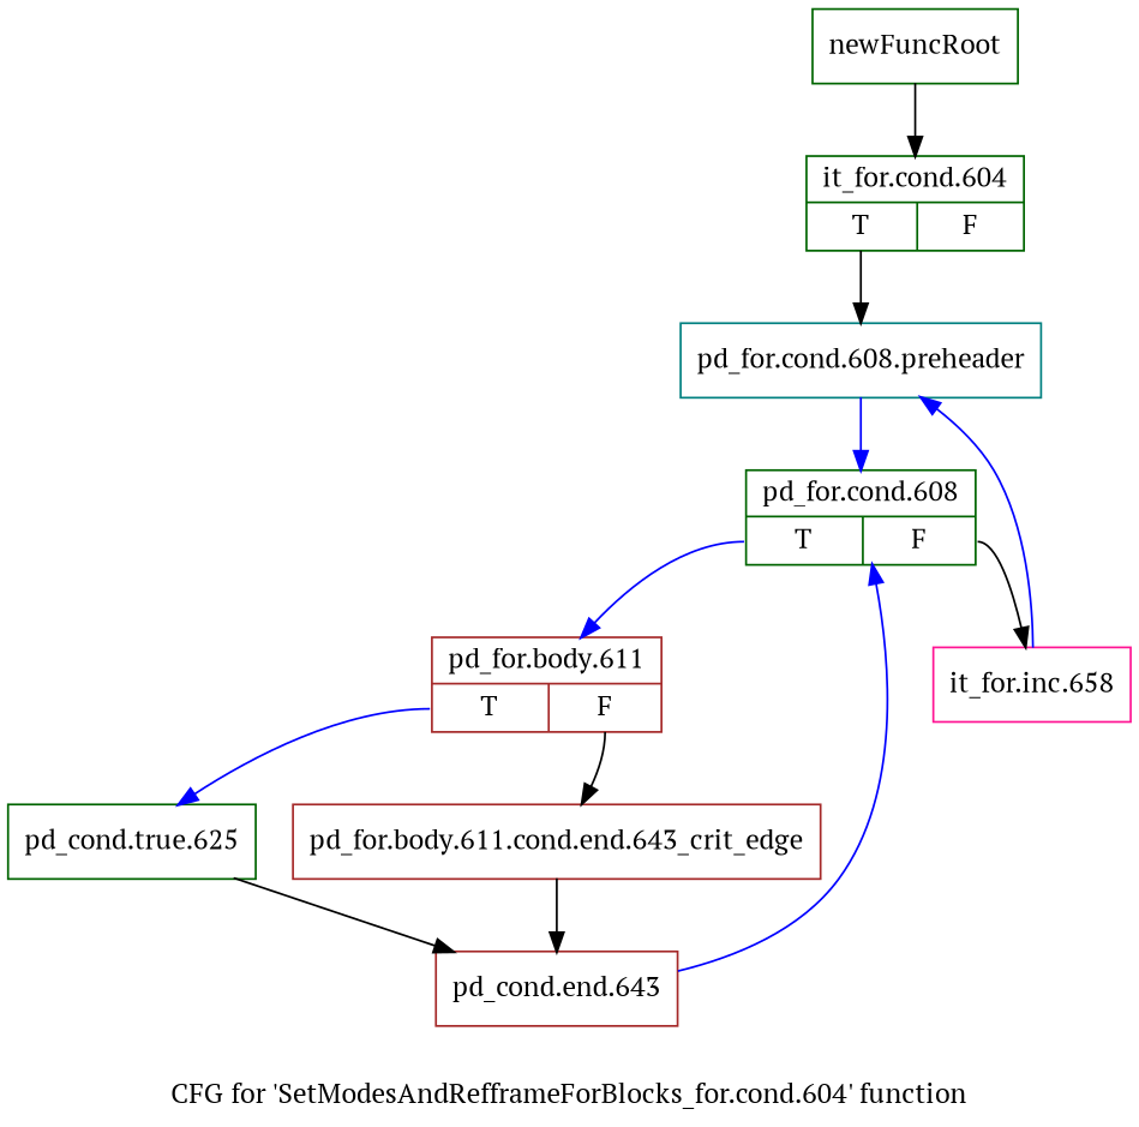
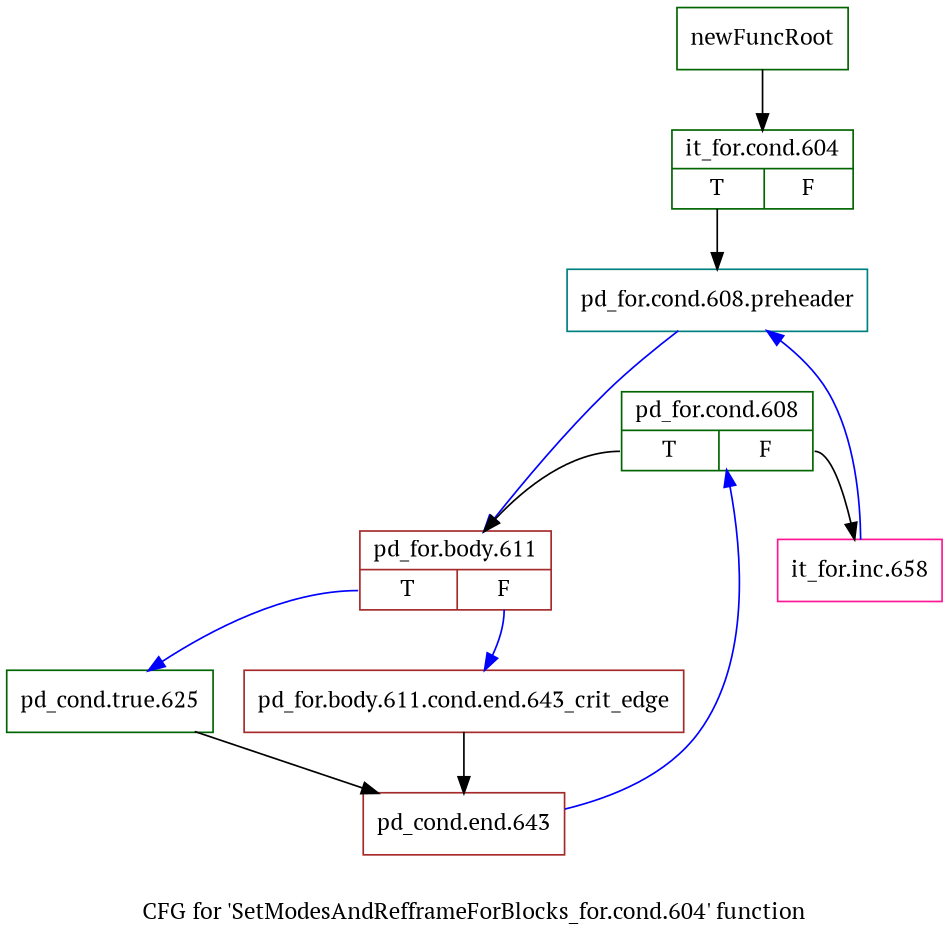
  digraph {
    fontname="PT Serif"
    label="CFG for 'SetModesAndRefframeForBlocks_for.cond.604' function"
    node [color=darkgreen fontname="PT Serif" shape=record]
    edge [color=blue fontname="PT Serif"]
    n1 [label="{newFuncRoot}"]
    n2 [label="{it_for.cond.604|{<s0>T|<s1>F}}"]
    n3 [color=teal label="{pd_for.cond.608.preheader}"]
    n4 [label="{pd_for.cond.608|{<s0>T|<s1>F}}"]
    n5 [color=brown label="{pd_for.body.611|{<s0>T|<s1>F}}"]
    n6 [color=deeppink label="{it_for.inc.658}"]
    n7 [label="{pd_cond.true.625}"]
    n8 [color=brown label="{pd_for.body.611.cond.end.643_crit_edge}"]
    n9 [color=brown label="{pd_cond.end.643}"]
    n1 -> n2 [color=black]
    n2 -> n3 [color=black tailport=s0]
-   n3 -> n4
-   n4 -> n5 [tailport=s0]
+   n3 -> n5
+   n4 -> n5 [color=black tailport=s0]
    n4 -> n6 [color=black tailport=s1]
    n5 -> n7 [tailport=s0]
-   n5 -> n8 [color=black tailport=s1]
+   n5 -> n8 [tailport=s1]
    n6 -> n3
    n7 -> n9 [color=black]
    n8 -> n9 [color=black]
    n9 -> n4
  }
